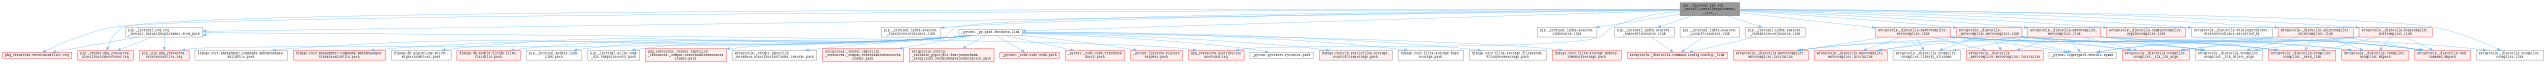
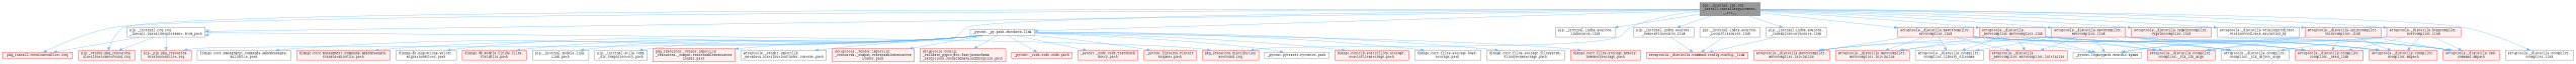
  digraph {
    fontname="Courier Prime"
    rankdir=TB
    node [color=red fillcolor="#FFF0F0" fontname="Courier Prime" fontsize=10 shape=box style=filled]
    edge [color=steelblue1 fontname="Courier Prime" fontsize=10 labelfontname=Helvetica labelfontsize=10 style=solid]
    n1 [color=gray40 fillcolor=grey60 fontcolor=black height=0.2 label="pip._internal.req.req\l_install.InstallRequirement.\l__str__" width=0.4]
    n2 [color=grey40 fillcolor=white height=0.2 label="pip._internal.req.req\l_install.InstallRequirement.from_path" width=0.4]
    n3 [height=0.2 label="pip._vendor.pkg_resources.\lDistributionNotFound.req" width=0.4]
    n4 [height=0.2 label="pip._pip.pkg_resources.\lVersionConflict.req" width=0.4]
    n5 [height=0.2 label="pkg_resources.Distribution\lNotFound.req" width=0.4]
-   n6 [height=0.2 label="pkg_resources.VersionConflict.req" width=0.4]
+   n6 [height=0.2 label="pkg_install.VersionConflict.req" width=0.4]
    n7 [color=grey40 fillcolor=white height=0.2 label="_pytest._py.path.Checkers.link" width=0.4]
-   n8 [color=grey40 fillcolor=white height=0.2 label="pip._internal.index.sources.\l_FlatDirectorySource.link" width=0.4]
    n9 [color=grey40 fillcolor=white height=0.2 label="pip._internal.index.sources.\l_IndexDirectorySource.link" width=0.4]
    n10 [color=grey40 fillcolor=white height=0.2 label="pip._internal.index.sources.\l_RemoteFileSource.link" width=0.4]
    n11 [color=grey40 fillcolor=white height=0.2 label="pip._internal.index.sources.\lLinkSource.link" width=0.4]
    n12 [height=0.2 label="setuptools._distutils.\l_msvccompiler.MSVCCompiler.link" width=0.4]
    n13 [height=0.2 label="setuptools._distutils.bcppcompiler.\lBCPPCompiler.link" width=0.4]
    n14 [color=grey40 fillcolor=white height=0.2 label="setuptools._distutils.ccompiler.\lCCompiler.link" width=0.4]
    n15 [height=0.2 label="setuptools._distutils.cygwinccompiler.\lCygwinCCompiler.link" width=0.4]
    n16 [height=0.2 label="setuptools._distutils.msvc9compiler.\lMSVCCompiler.link" width=0.4]
    n17 [height=0.2 label="setuptools._distutils.msvccompiler.\lMSVCCompiler.link" width=0.4]
    n18 [height=0.2 label="setuptools._distutils.unixccompiler.\lUnixCCompiler.link" width=0.4]
    n19 [color=grey40 fillcolor=white height=0.2 label="setuptools._distutils.versionpredicate.\lVersionPredicate.satisfied_by" width=0.4]
    n20 [height=0.2 label="_pytest._code.code.Code.path" width=0.4]
    n21 [height=0.2 label="_pytest._code.code.Traceback\lEntry.path" width=0.4]
    n22 [height=0.2 label="_pytest.fixtures.Fixture\lRequest.path" width=0.4]
    n23 [color=grey40 fillcolor=white height=0.2 label="_pytest.pytester.Pytester.path" width=0.4]
-   n24 [color=grey40 height=0.2 label="django.contrib.staticfiles.storage.\lStaticFilesStorage.path" width=0.4]
+   n24 [height=0.2 label="django.contrib.staticfiles.storage.\lStaticFilesStorage.path" width=0.4]
    n25 [color=grey40 fillcolor=white height=0.2 label="django.core.files.storage.base.\lStorage.path" width=0.4]
    n26 [color=grey40 fillcolor=white height=0.2 label="django.core.files.storage.filesystem.\lFileSystemStorage.path" width=0.4]
    n27 [height=0.2 label="django.core.files.storage.memory.\lInMemoryStorage.path" width=0.4]
    n28 [color=grey40 fillcolor=white height=0.2 label="django.core.management.commands.makemessages.\lBuildFile.path" width=0.4]
    n29 [height=0.2 label="django.core.management.commands.makemessages.\lTranslatableFile.path" width=0.4]
    n30 [color=grey40 fillcolor=white height=0.2 label="django.db.migrations.writer.\lMigrationWriter.path" width=0.4]
    n31 [height=0.2 label="django.db.models.fields.files.\lFieldFile.path" width=0.4]
    n32 [color=grey40 fillcolor=white height=0.2 label="pip._internal.models.link.\lLink.path" width=0.4]
    n33 [color=grey40 fillcolor=white height=0.2 label="pip._internal.utils.temp\l_dir.TempDirectory.path" width=0.4]
    n34 [height=0.2 label="pkg_resources._vendor.importlib\l_resources._compat.TraversableResources\lLoader.path" width=0.4]
    n35 [color=grey40 fillcolor=white height=0.2 label="setuptools._vendor.importlib\l_metadata.DistributionFinder.Context.path" width=0.4]
    n36 [height=0.2 label="setuptools._vendor.importlib\l_resources._compat.TraversableResources\lLoader.path" width=0.4]
    n37 [height=0.2 label="setuptools.config.\l_validate_pyproject.fastjsonschema\l_exceptions.JsonSchemaValueException.path" width=0.4]
    n38 [height=0.2 label="setuptools._distutils.command.config.config._link" width=0.4]
    n39 [color=grey40 fillcolor=white height=0.2 label="pip._internal.index.sources.\l_LocalFileSource.link" width=0.4]
    n40 [height=0.2 label="setuptools._distutils.ccompiler.\lCCompiler._fix_lib_args" width=0.4]
    n41 [color=grey40 fillcolor=white height=0.2 label="setuptools._distutils.ccompiler.\lCCompiler._fix_object_args" width=0.4]
    n42 [height=0.2 label="setuptools._distutils.ccompiler.\lCCompiler._need_link" width=0.4]
    n43 [height=0.2 label="setuptools._distutils.\l_msvccompiler.MSVCCompiler.initialize" width=0.4]
    n44 [height=0.2 label="setuptools._distutils.msvc9compiler.\lMSVCCompiler.initialize" width=0.4]
    n45 [height=0.2 label="setuptools._distutils.msvccompiler.\lMSVCCompiler.initialize" width=0.4]
    n46 [color=grey40 fillcolor=white height=0.2 label="setuptools._distutils.ccompiler.\lCCompiler.library_filename" width=0.4]
    n47 [height=0.2 label="setuptools._distutils.ccompiler.\lCCompiler.mkpath" width=0.4]
    n48 [height=0.2 label="setuptools._distutils.cmd.\lCommand.mkpath" width=0.4]
    n49 [color=grey40 fillcolor=white height=0.2 label="_pytest.legacypath.Testdir.spawn" width=0.4]
    n1 -> n2
    n1 -> n3
    n1 -> n4
    n1 -> n5
    n1 -> n6
    n1 -> n7
-   n1 -> n8
    n1 -> n9
    n1 -> n10
    n1 -> n11
    n1 -> n12
    n1 -> n13
    n1 -> n14
    n1 -> n15
    n1 -> n16
    n1 -> n17
    n1 -> n18
    n1 -> n19
    n2 -> n2
    n2 -> n3
    n2 -> n4
    n2 -> n5
    n2 -> n6
    n7 -> n20
    n7 -> n21
    n7 -> n22
    n7 -> n23
    n7 -> n24
    n7 -> n25
    n7 -> n26
    n7 -> n27
    n7 -> n28
    n7 -> n29
    n7 -> n30
    n7 -> n31
    n7 -> n32
    n7 -> n33
    n7 -> n34
    n7 -> n35
    n7 -> n36
    n7 -> n37
    n9 -> n38
    n10 -> n38
    n12 -> n40
    n12 -> n41
    n12 -> n42
    n12 -> n43
    n12 -> n44
    n12 -> n45
    n12 -> n46
    n12 -> n47
    n12 -> n48
    n12 -> n49
    n13 -> n40
    n13 -> n41
    n13 -> n42
    n13 -> n47
    n13 -> n48
    n13 -> n49
    n16 -> n40
    n16 -> n41
    n16 -> n42
    n16 -> n43
    n16 -> n44
    n16 -> n45
    n16 -> n46
    n16 -> n47
    n16 -> n48
    n16 -> n49
    n17 -> n40
    n17 -> n41
    n17 -> n42
    n17 -> n43
    n17 -> n44
    n17 -> n45
    n17 -> n46
-   n17 -> n14
+   n17 -> n47
    n17 -> n48
    n17 -> n49
    n18 -> n40
-   n18 -> n41
    n18 -> n42
    n18 -> n47
    n18 -> n48
    n18 -> n49
    n39 -> n38
  }
